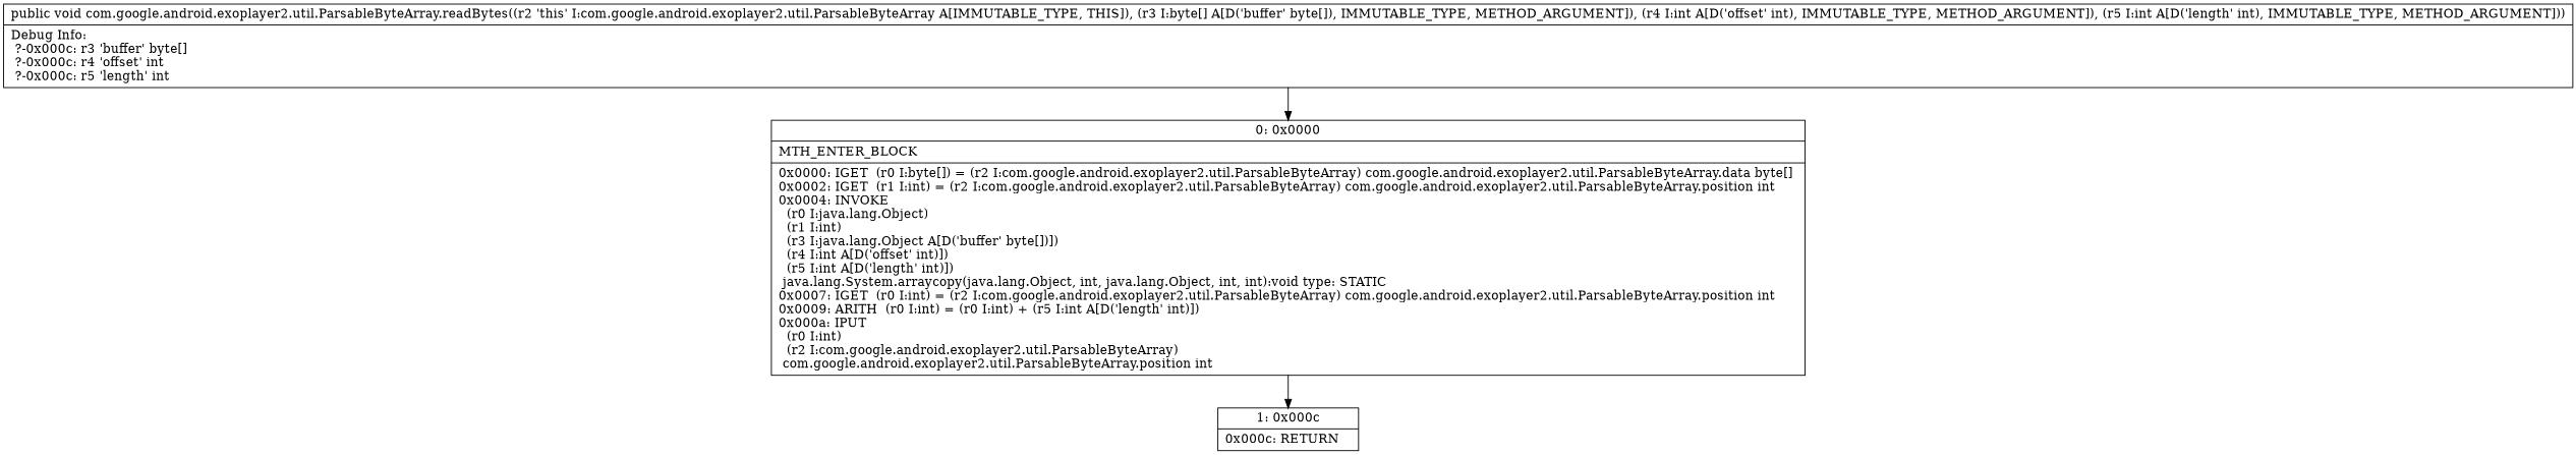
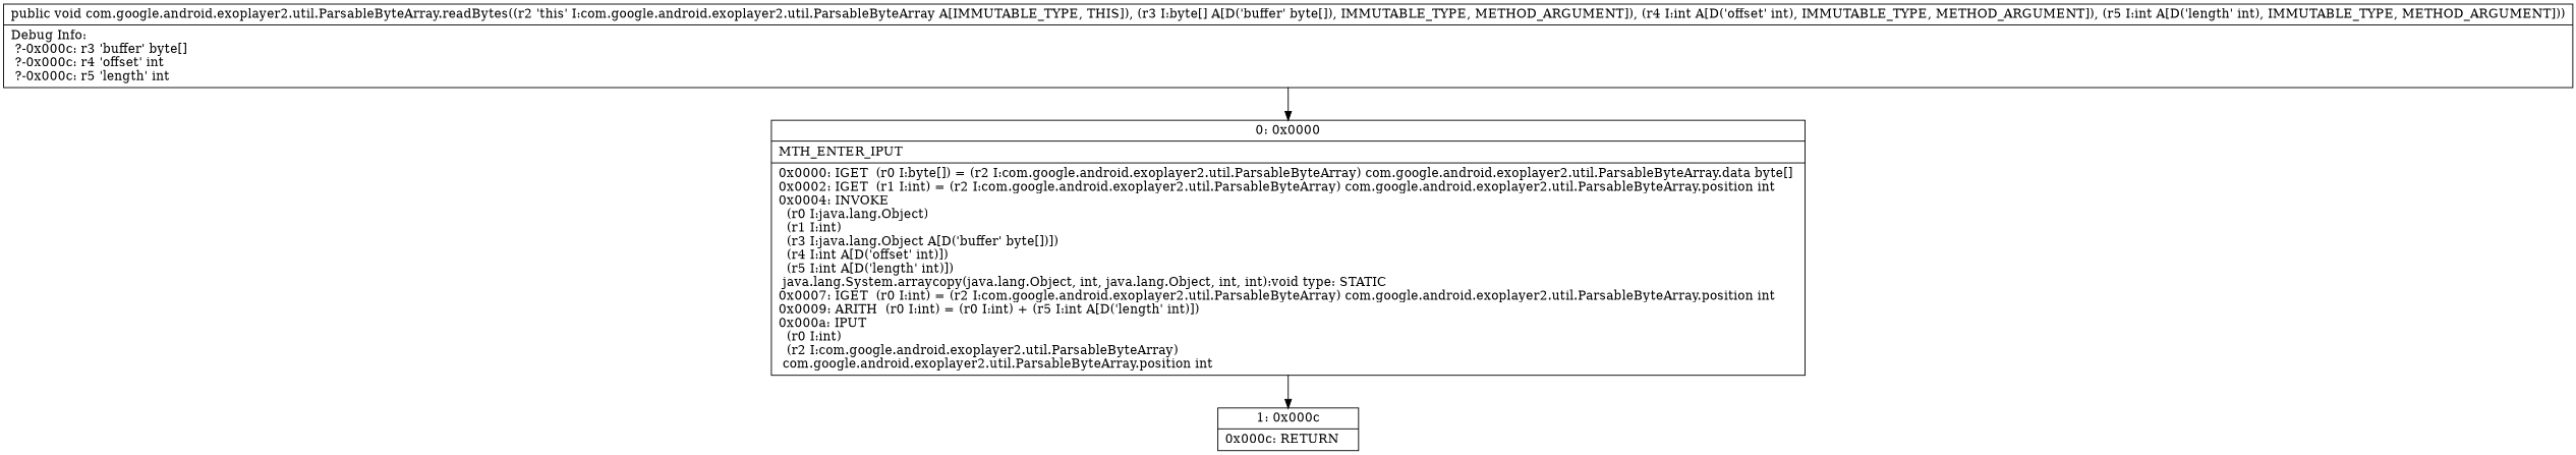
  digraph {
    node [shape=record]
-   n1 [label="{0\:\ 0x0000|MTH_ENTER_BLOCK\l|0x0000: IGET  (r0 I:byte[]) = (r2 I:com.google.android.exoplayer2.util.ParsableByteArray) com.google.android.exoplayer2.util.ParsableByteArray.data byte[] \l0x0002: IGET  (r1 I:int) = (r2 I:com.google.android.exoplayer2.util.ParsableByteArray) com.google.android.exoplayer2.util.ParsableByteArray.position int \l0x0004: INVOKE  \l  (r0 I:java.lang.Object)\l  (r1 I:int)\l  (r3 I:java.lang.Object A[D('buffer' byte[])])\l  (r4 I:int A[D('offset' int)])\l  (r5 I:int A[D('length' int)])\l java.lang.System.arraycopy(java.lang.Object, int, java.lang.Object, int, int):void type: STATIC \l0x0007: IGET  (r0 I:int) = (r2 I:com.google.android.exoplayer2.util.ParsableByteArray) com.google.android.exoplayer2.util.ParsableByteArray.position int \l0x0009: ARITH  (r0 I:int) = (r0 I:int) + (r5 I:int A[D('length' int)]) \l0x000a: IPUT  \l  (r0 I:int)\l  (r2 I:com.google.android.exoplayer2.util.ParsableByteArray)\l com.google.android.exoplayer2.util.ParsableByteArray.position int \l}"]
+   n1 [label="{0\:\ 0x0000|MTH_ENTER_IPUT\l|0x0000: IGET  (r0 I:byte[]) = (r2 I:com.google.android.exoplayer2.util.ParsableByteArray) com.google.android.exoplayer2.util.ParsableByteArray.data byte[] \l0x0002: IGET  (r1 I:int) = (r2 I:com.google.android.exoplayer2.util.ParsableByteArray) com.google.android.exoplayer2.util.ParsableByteArray.position int \l0x0004: INVOKE  \l  (r0 I:java.lang.Object)\l  (r1 I:int)\l  (r3 I:java.lang.Object A[D('buffer' byte[])])\l  (r4 I:int A[D('offset' int)])\l  (r5 I:int A[D('length' int)])\l java.lang.System.arraycopy(java.lang.Object, int, java.lang.Object, int, int):void type: STATIC \l0x0007: IGET  (r0 I:int) = (r2 I:com.google.android.exoplayer2.util.ParsableByteArray) com.google.android.exoplayer2.util.ParsableByteArray.position int \l0x0009: ARITH  (r0 I:int) = (r0 I:int) + (r5 I:int A[D('length' int)]) \l0x000a: IPUT  \l  (r0 I:int)\l  (r2 I:com.google.android.exoplayer2.util.ParsableByteArray)\l com.google.android.exoplayer2.util.ParsableByteArray.position int \l}"]
    n2 [label="{1\:\ 0x000c|0x000c: RETURN   \l}"]
    n3 [label="{public void com.google.android.exoplayer2.util.ParsableByteArray.readBytes((r2 'this' I:com.google.android.exoplayer2.util.ParsableByteArray A[IMMUTABLE_TYPE, THIS]), (r3 I:byte[] A[D('buffer' byte[]), IMMUTABLE_TYPE, METHOD_ARGUMENT]), (r4 I:int A[D('offset' int), IMMUTABLE_TYPE, METHOD_ARGUMENT]), (r5 I:int A[D('length' int), IMMUTABLE_TYPE, METHOD_ARGUMENT]))  | Debug Info:\l  ?\-0x000c: r3 'buffer' byte[]\l  ?\-0x000c: r4 'offset' int\l  ?\-0x000c: r5 'length' int\l}"]
    n1 -> n2
    n3 -> n1
  }
